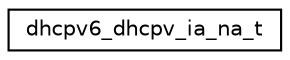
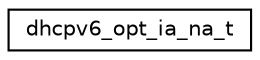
  digraph {
    rankdir=TB
-   n1 [color=black fillcolor=white fontname=Helvetica fontsize=10 height=0.2 label=dhcpv6_dhcpv_ia_na_t shape=record style=filled width=0.4]
+   n1 [color=black fillcolor=white fontname=Helvetica fontsize=10 height=0.2 label=dhcpv6_opt_ia_na_t shape=record style=filled width=0.4]
  }
